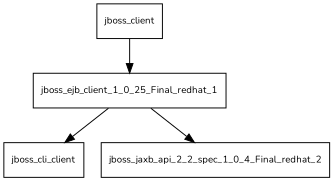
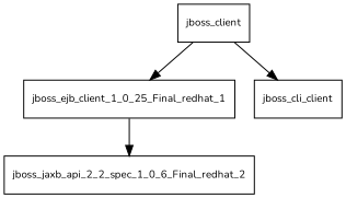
  digraph {
    fontname=Nunito
    node [fontname=Nunito fontsize=10.0 shape=box]
    edge [fontname=Nunito]
    jboss_ejb_client_1_0_25_Final_redhat_1
    jboss_cli_client
-   jboss_jaxb_api_2_2_spec_1_0_4_Final_redhat_2
+   jboss_jaxb_api_2_2_spec_1_0_4_Final_redhat_2 [label=jboss_jaxb_api_2_2_spec_1_0_6_Final_redhat_2]
    jboss_client
-   jboss_ejb_client_1_0_25_Final_redhat_1 -> jboss_cli_client
+   jboss_client -> jboss_cli_client
    jboss_ejb_client_1_0_25_Final_redhat_1 -> jboss_jaxb_api_2_2_spec_1_0_4_Final_redhat_2
    jboss_client -> jboss_ejb_client_1_0_25_Final_redhat_1
  }
